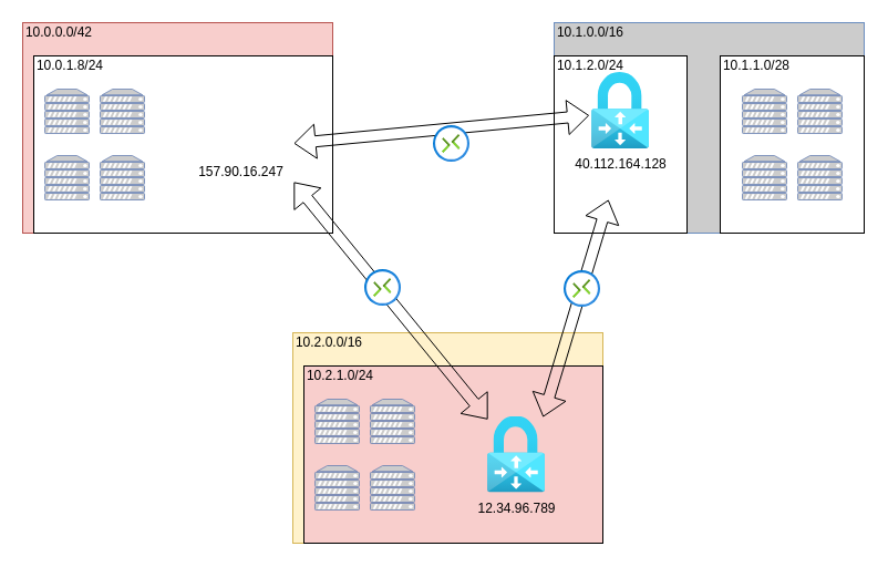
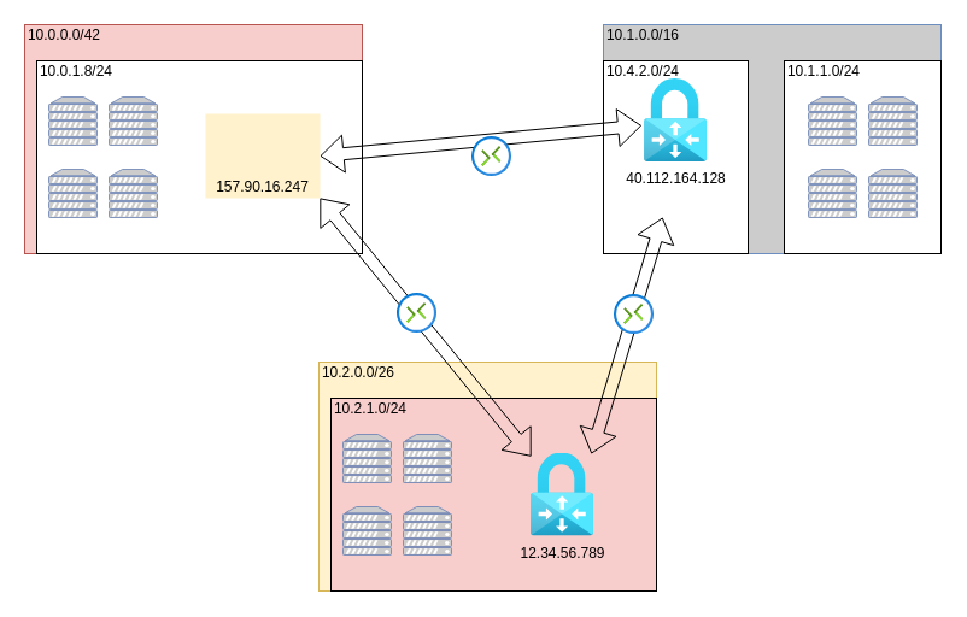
  <mxCell id="0" />
  <mxCell id="1" parent="0" />
  <mxCell id="2" value="10.0.0.0/42" style="rounded=0;whiteSpace=wrap;html=1;align=right;labelPosition=left;verticalLabelPosition=top;verticalAlign=bottom;horizontal=1;spacingBottom=-18;spacingLeft=0;spacingRight=-65;fillColor=#f8cecc;strokeColor=#b85450;" parent="1" vertex="1"><mxGeometry x="20" y="20" width="280" height="190" as="geometry" /></mxCell>
  <mxCell id="3" value="10.0.1.8/24" style="rounded=0;whiteSpace=wrap;html=1;spacingBottom=-18;labelPosition=left;verticalLabelPosition=top;align=right;verticalAlign=bottom;spacingRight=-65;" parent="1" vertex="1"><mxGeometry x="30" y="50" width="270" height="160" as="geometry" /></mxCell>
  <mxCell id="4" value="10.1.0.0/16" style="rounded=0;whiteSpace=wrap;html=1;align=right;labelPosition=left;verticalLabelPosition=top;verticalAlign=bottom;horizontal=1;spacingBottom=-18;spacingLeft=0;spacingRight=-65;fillColor=#cccccc;strokeColor=#6c8ebf;" parent="1" vertex="1"><mxGeometry x="500" y="20" width="280" height="190" as="geometry" /></mxCell>
- <mxCell id="5" value="10.1.2.0/24" style="rounded=0;whiteSpace=wrap;html=1;spacingBottom=-18;labelPosition=left;verticalLabelPosition=top;align=right;verticalAlign=bottom;spacingRight=-65;" parent="1" vertex="1"><mxGeometry x="500" y="50" width="120" height="160" as="geometry" /></mxCell>
+ <mxCell id="5" value="10.4.2.0/24" style="rounded=0;whiteSpace=wrap;html=1;spacingBottom=-18;labelPosition=left;verticalLabelPosition=top;align=right;verticalAlign=bottom;spacingRight=-65;" parent="1" vertex="1"><mxGeometry x="500" y="50" width="120" height="160" as="geometry" /></mxCell>
  <mxCell id="6" value="40.112.164.128" style="aspect=fixed;html=1;points=[];align=center;image;fontSize=12;image=img/lib/azure2/networking/Virtual_Network_Gateways.svg;" parent="1" vertex="1"><mxGeometry x="534" y="65" width="52" height="69" as="geometry" /></mxCell>
  <mxCell id="7" value="" style="shape=flexArrow;endArrow=classic;startArrow=classic;html=1;entryX=-0.047;entryY=0.561;entryDx=0;entryDy=0;entryPerimeter=0;exitX=1;exitY=0.5;exitDx=0;exitDy=0;" parent="1" source="18" target="6" edge="1"><mxGeometry width="50" height="50" relative="1" as="geometry"><mxPoint x="300" y="129" as="sourcePoint" /><mxPoint x="250" y="90" as="targetPoint" /></mxGeometry></mxCell>
  <mxCell id="8" value="" style="aspect=fixed;html=1;points=[];align=center;image;fontSize=12;image=img/lib/azure2/networking/Connections.svg;fontStyle=4" parent="1" vertex="1"><mxGeometry x="391" y="113" width="33" height="33" as="geometry" /></mxCell>
- <mxCell id="9" value="10.1.1.0/28" style="rounded=0;whiteSpace=wrap;html=1;spacingBottom=-18;labelPosition=left;verticalLabelPosition=top;align=right;verticalAlign=bottom;spacingRight=-65;" parent="1" vertex="1"><mxGeometry x="650" y="50" width="130" height="160" as="geometry" /></mxCell>
+ <mxCell id="9" value="10.1.1.0/24" style="rounded=0;whiteSpace=wrap;html=1;spacingBottom=-18;labelPosition=left;verticalLabelPosition=top;align=right;verticalAlign=bottom;spacingRight=-65;" parent="1" vertex="1"><mxGeometry x="650" y="50" width="130" height="160" as="geometry" /></mxCell>
  <mxCell id="10" value="" style="fontColor=#0066CC;verticalAlign=top;verticalLabelPosition=bottom;labelPosition=center;align=center;html=1;outlineConnect=0;fillColor=#CCCCCC;strokeColor=#6881B3;gradientColor=none;gradientDirection=north;strokeWidth=2;shape=mxgraph.networks.server;" parent="1" vertex="1"><mxGeometry x="670" y="80" width="40" height="40" as="geometry" /></mxCell>
  <mxCell id="11" value="" style="fontColor=#0066CC;verticalAlign=top;verticalLabelPosition=bottom;labelPosition=center;align=center;html=1;outlineConnect=0;fillColor=#CCCCCC;strokeColor=#6881B3;gradientColor=none;gradientDirection=north;strokeWidth=2;shape=mxgraph.networks.server;" parent="1" vertex="1"><mxGeometry x="720" y="80" width="40" height="40" as="geometry" /></mxCell>
  <mxCell id="12" value="" style="fontColor=#0066CC;verticalAlign=top;verticalLabelPosition=bottom;labelPosition=center;align=center;html=1;outlineConnect=0;fillColor=#CCCCCC;strokeColor=#6881B3;gradientColor=none;gradientDirection=north;strokeWidth=2;shape=mxgraph.networks.server;" parent="1" vertex="1"><mxGeometry x="670" y="140" width="40" height="40" as="geometry" /></mxCell>
  <mxCell id="13" value="" style="fontColor=#0066CC;verticalAlign=top;verticalLabelPosition=bottom;labelPosition=center;align=center;html=1;outlineConnect=0;fillColor=#CCCCCC;strokeColor=#6881B3;gradientColor=none;gradientDirection=north;strokeWidth=2;shape=mxgraph.networks.server;" parent="1" vertex="1"><mxGeometry x="720" y="140" width="40" height="40" as="geometry" /></mxCell>
  <mxCell id="14" value="" style="fontColor=#0066CC;verticalAlign=top;verticalLabelPosition=bottom;labelPosition=center;align=center;html=1;outlineConnect=0;fillColor=#CCCCCC;strokeColor=#6881B3;gradientColor=none;gradientDirection=north;strokeWidth=2;shape=mxgraph.networks.server;" parent="1" vertex="1"><mxGeometry x="40" y="80" width="40" height="40" as="geometry" /></mxCell>
  <mxCell id="15" value="" style="fontColor=#0066CC;verticalAlign=top;verticalLabelPosition=bottom;labelPosition=center;align=center;html=1;outlineConnect=0;fillColor=#CCCCCC;strokeColor=#6881B3;gradientColor=none;gradientDirection=north;strokeWidth=2;shape=mxgraph.networks.server;" parent="1" vertex="1"><mxGeometry x="90" y="80" width="40" height="40" as="geometry" /></mxCell>
  <mxCell id="16" value="" style="fontColor=#0066CC;verticalAlign=top;verticalLabelPosition=bottom;labelPosition=center;align=center;html=1;outlineConnect=0;fillColor=#CCCCCC;strokeColor=#6881B3;gradientColor=none;gradientDirection=north;strokeWidth=2;shape=mxgraph.networks.server;" parent="1" vertex="1"><mxGeometry x="40" y="140" width="40" height="40" as="geometry" /></mxCell>
  <mxCell id="17" value="" style="fontColor=#0066CC;verticalAlign=top;verticalLabelPosition=bottom;labelPosition=center;align=center;html=1;outlineConnect=0;fillColor=#CCCCCC;strokeColor=#6881B3;gradientColor=none;gradientDirection=north;strokeWidth=2;shape=mxgraph.networks.server;" parent="1" vertex="1"><mxGeometry x="90" y="140" width="40" height="40" as="geometry" /></mxCell>
- <mxCell id="18" value="157.90.16.247" style="rounded=0;whiteSpace=wrap;html=1;horizontal=1;image=https://upload.wikimedia.org/wikipedia/de/f/fd/Strongswan.png;glass=0;strokeColor=none;imageVerticalAlign=top;imageAlign=center;imageWidth=80;imageHeight=52;verticalAlign=bottom;" parent="1" vertex="1"><mxGeometry x="170" y="94" width="95" height="70" as="geometry" /></mxCell>
- <mxCell id="19" value="10.2.0.0/16" style="rounded=0;whiteSpace=wrap;html=1;align=right;labelPosition=left;verticalLabelPosition=top;verticalAlign=bottom;horizontal=1;spacingBottom=-18;spacingLeft=0;spacingRight=-65;fillColor=#fff2cc;strokeColor=#d6b656;" vertex="1" parent="1"><mxGeometry x="264" y="300" width="280" height="190" as="geometry" /></mxCell>
+ <mxCell id="18" value="157.90.16.247" style="rounded=0;whiteSpace=wrap;html=1;horizontal=1;image=https://upload.wikimedia.org/wikipedia/de/f/fd/Strongswan.png;glass=0;strokeColor=none;imageVerticalAlign=top;imageAlign=center;imageWidth=80;imageHeight=52;verticalAlign=bottom;fillColor=#fff2cc;" parent="1" vertex="1"><mxGeometry x="170" y="94" width="95" height="70" as="geometry" /></mxCell>
+ <mxCell id="19" value="10.2.0.0/26" style="rounded=0;whiteSpace=wrap;html=1;align=right;labelPosition=left;verticalLabelPosition=top;verticalAlign=bottom;horizontal=1;spacingBottom=-18;spacingLeft=0;spacingRight=-65;fillColor=#fff2cc;strokeColor=#d6b656;" vertex="1" parent="1"><mxGeometry x="264" y="300" width="280" height="190" as="geometry" /></mxCell>
  <mxCell id="20" value="10.2.1.0/24" style="rounded=0;whiteSpace=wrap;html=1;spacingBottom=-18;labelPosition=left;verticalLabelPosition=top;align=right;verticalAlign=bottom;spacingRight=-65;fillColor=#f8cecc;" vertex="1" parent="1"><mxGeometry x="274" y="330" width="270" height="160" as="geometry" /></mxCell>
  <mxCell id="21" value="" style="fontColor=#0066CC;verticalAlign=top;verticalLabelPosition=bottom;labelPosition=center;align=center;html=1;outlineConnect=0;fillColor=#CCCCCC;strokeColor=#6881B3;gradientColor=none;gradientDirection=north;strokeWidth=2;shape=mxgraph.networks.server;" vertex="1" parent="1"><mxGeometry x="284" y="360" width="40" height="40" as="geometry" /></mxCell>
  <mxCell id="22" value="" style="fontColor=#0066CC;verticalAlign=top;verticalLabelPosition=bottom;labelPosition=center;align=center;html=1;outlineConnect=0;fillColor=#CCCCCC;strokeColor=#6881B3;gradientColor=none;gradientDirection=north;strokeWidth=2;shape=mxgraph.networks.server;" vertex="1" parent="1"><mxGeometry x="334" y="360" width="40" height="40" as="geometry" /></mxCell>
  <mxCell id="23" value="" style="fontColor=#0066CC;verticalAlign=top;verticalLabelPosition=bottom;labelPosition=center;align=center;html=1;outlineConnect=0;fillColor=#CCCCCC;strokeColor=#6881B3;gradientColor=none;gradientDirection=north;strokeWidth=2;shape=mxgraph.networks.server;" vertex="1" parent="1"><mxGeometry x="284" y="420" width="40" height="40" as="geometry" /></mxCell>
  <mxCell id="24" value="" style="fontColor=#0066CC;verticalAlign=top;verticalLabelPosition=bottom;labelPosition=center;align=center;html=1;outlineConnect=0;fillColor=#CCCCCC;strokeColor=#6881B3;gradientColor=none;gradientDirection=north;strokeWidth=2;shape=mxgraph.networks.server;" vertex="1" parent="1"><mxGeometry x="334" y="420" width="40" height="40" as="geometry" /></mxCell>
- <mxCell id="25" value="12.34.96.789" style="aspect=fixed;html=1;points=[];align=center;image;fontSize=12;image=img/lib/azure2/networking/Virtual_Network_Gateways.svg;labelBackgroundColor=none;" vertex="1" parent="1"><mxGeometry x="440" y="375.5" width="52" height="69" as="geometry" /></mxCell>
+ <mxCell id="25" value="12.34.56.789" style="aspect=fixed;html=1;points=[];align=center;image;fontSize=12;image=img/lib/azure2/networking/Virtual_Network_Gateways.svg;labelBackgroundColor=none;" vertex="1" parent="1"><mxGeometry x="440" y="375.5" width="52" height="69" as="geometry" /></mxCell>
  <mxCell id="26" value="" style="shape=flexArrow;endArrow=classic;startArrow=classic;html=1;spacingTop=14;" edge="1" parent="1"><mxGeometry width="50" height="50" relative="1" as="geometry"><mxPoint x="549" y="180" as="sourcePoint" /><mxPoint x="490" y="376" as="targetPoint" /></mxGeometry></mxCell>
  <mxCell id="27" value="" style="shape=flexArrow;endArrow=classic;startArrow=classic;html=1;exitX=1;exitY=1;exitDx=0;exitDy=0;" edge="1" parent="1" source="18" target="25"><mxGeometry width="50" height="50" relative="1" as="geometry"><mxPoint x="275" y="141" as="sourcePoint" /><mxPoint x="310" y="270" as="targetPoint" /></mxGeometry></mxCell>
  <mxCell id="28" value="" style="aspect=fixed;html=1;points=[];align=center;image;fontSize=12;image=img/lib/azure2/networking/Connections.svg;fontStyle=4" vertex="1" parent="1"><mxGeometry x="329" y="243" width="33" height="33" as="geometry" /></mxCell>
  <mxCell id="29" value="" style="aspect=fixed;html=1;points=[];align=center;image;fontSize=12;image=img/lib/azure2/networking/Connections.svg;fontStyle=4" vertex="1" parent="1"><mxGeometry x="509" y="244" width="33" height="33" as="geometry" /></mxCell>
